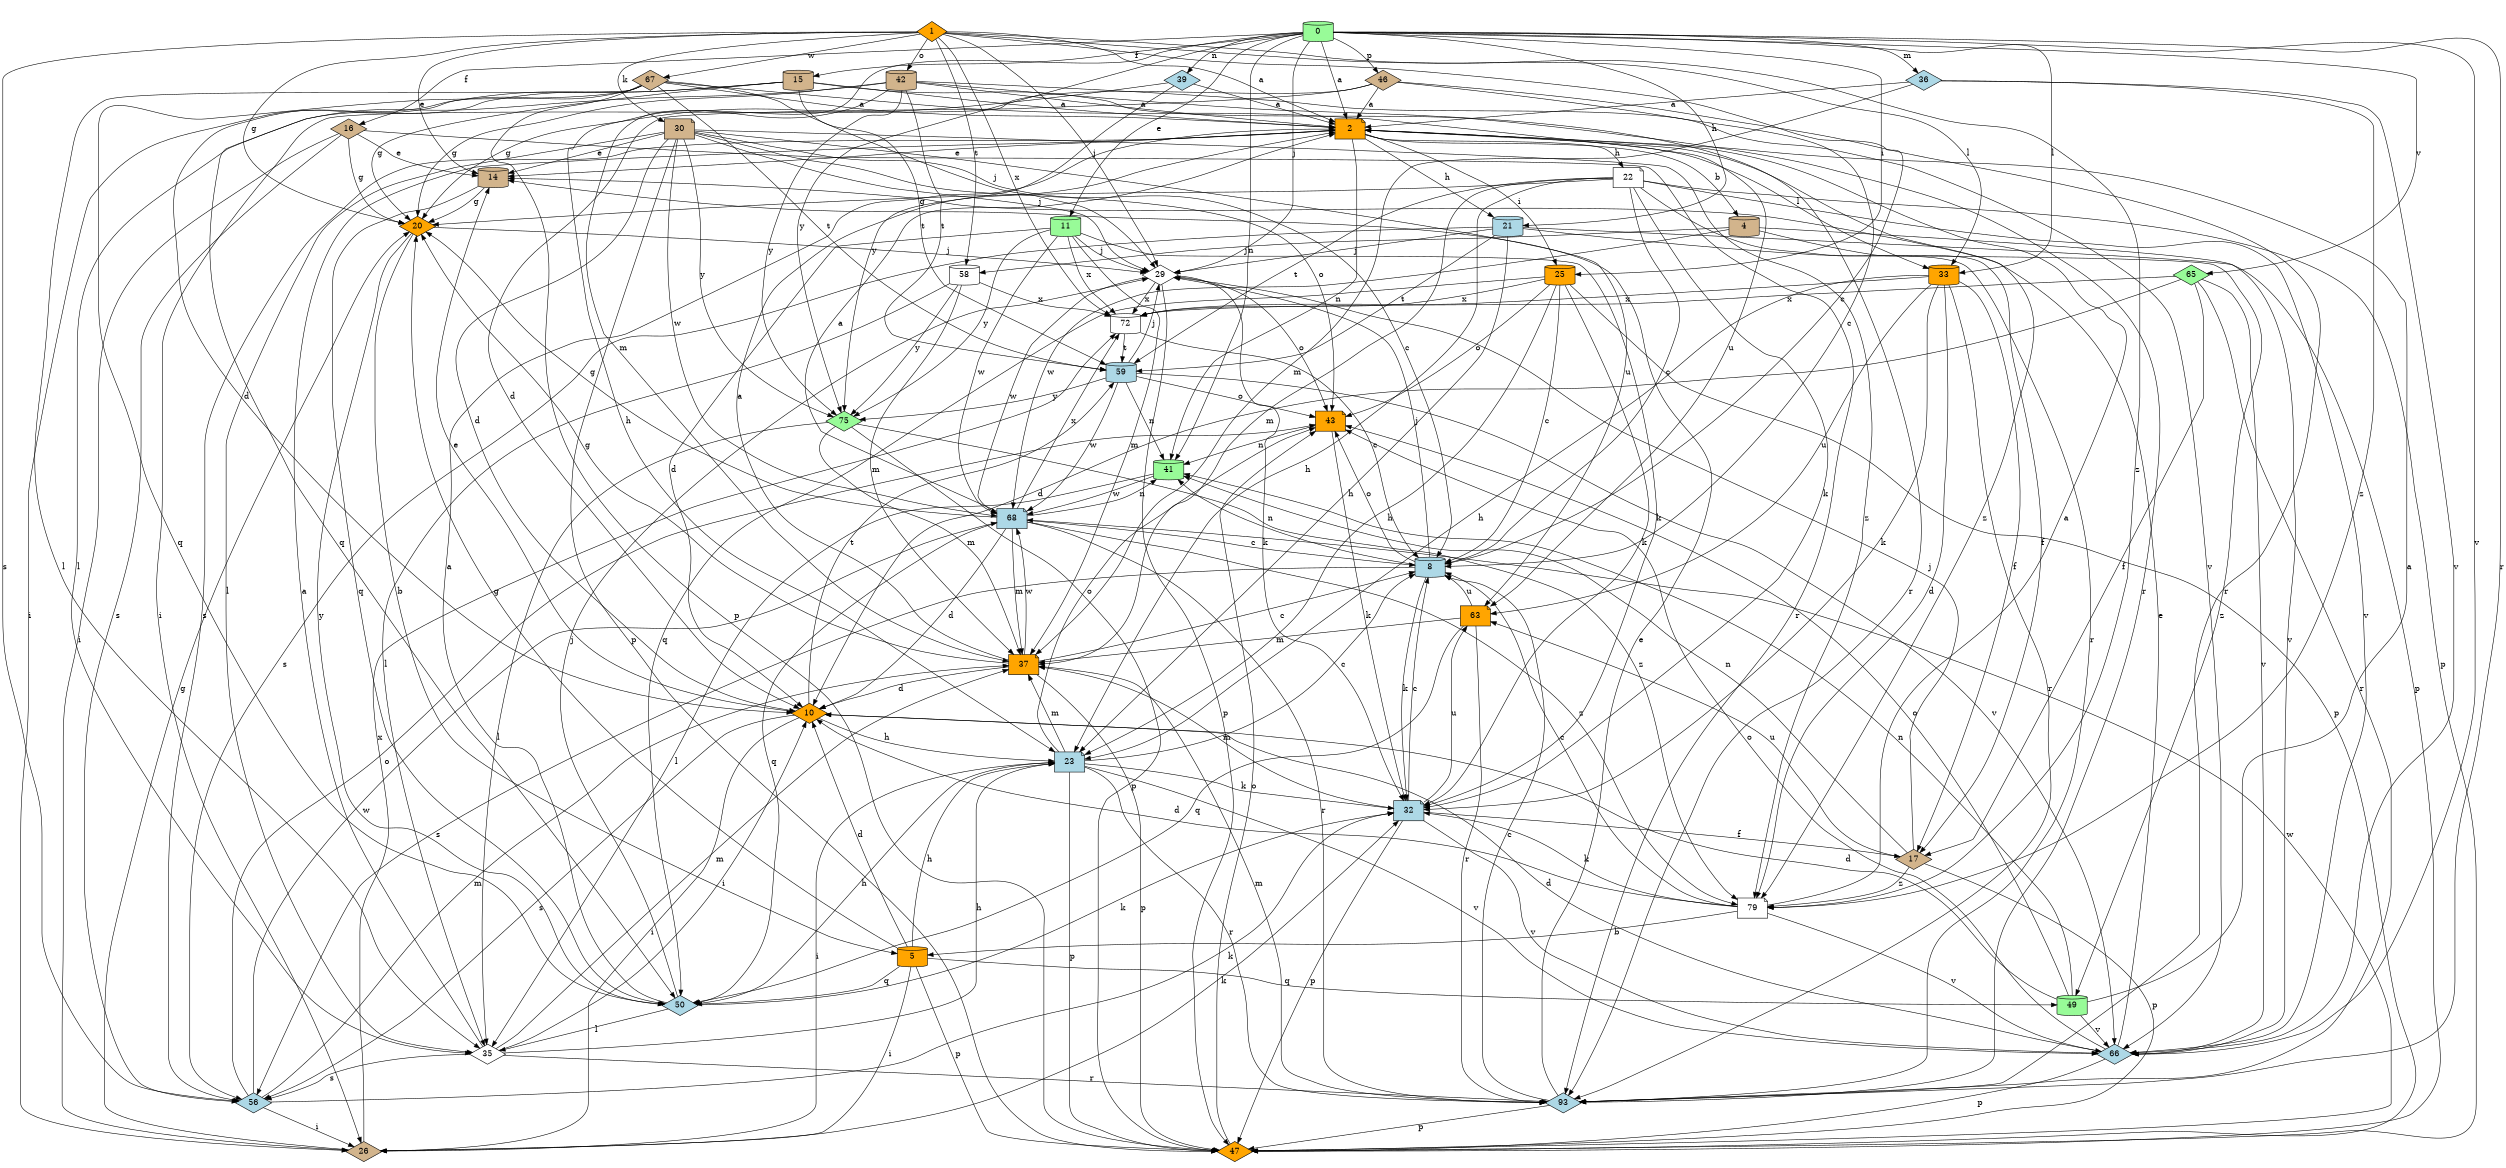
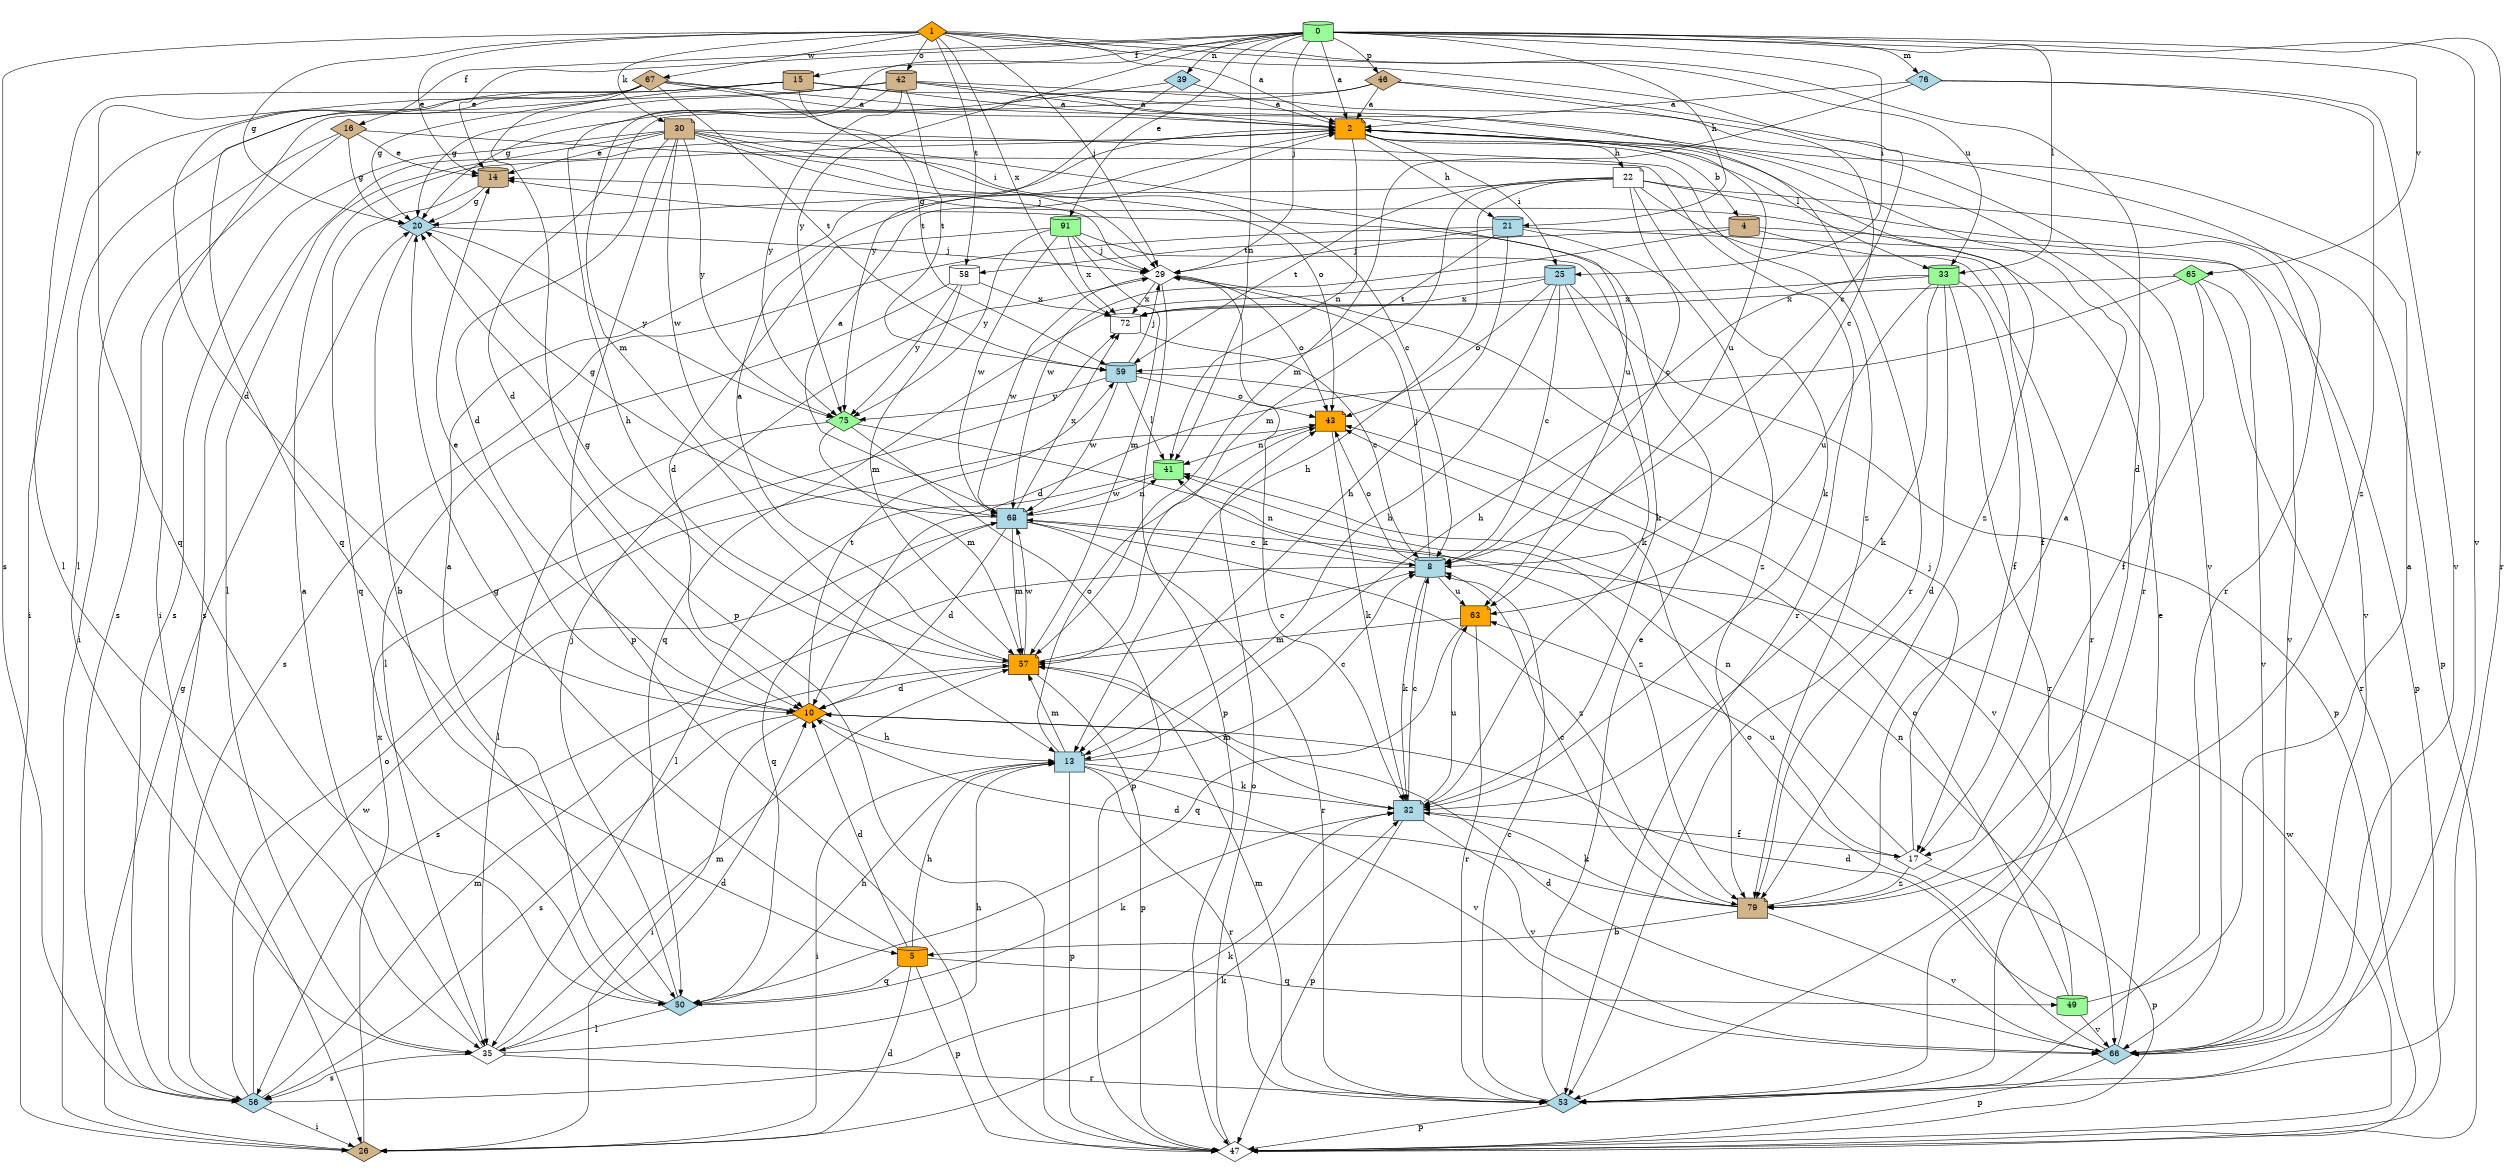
  strict digraph {
    node [fillcolor=lightblue shape=diamond style=filled]
    0 [fillcolor=palegreen shape=cylinder]
    2 [fillcolor=orange shape=note]
-   11 [fillcolor=palegreen shape=cylinder]
+   11 [fillcolor=palegreen shape=cylinder label=91]
    14 [fillcolor=tan shape=cylinder]
    15 [fillcolor=tan shape=cylinder]
    16 [fillcolor=tan]
    21 [shape=cylinder]
-   25 [fillcolor=orange shape=cylinder]
+   25 [shape=cylinder]
    29 [fillcolor=white]
-   33 [fillcolor=orange shape=cylinder]
-   36
-   37 [fillcolor=orange shape=note]
+   33 [fillcolor=palegreen shape=cylinder]
+   36 [label=76]
+   37 [fillcolor=orange shape=note label=57]
    39
    41 [fillcolor=palegreen shape=cylinder]
    46 [fillcolor=tan]
-   53 [label=93]
+   53
    65 [fillcolor=palegreen]
    66
    75 [fillcolor=palegreen]
    56
-   79 [fillcolor=white shape=note]
+   79 [fillcolor=tan shape=note]
    4 [fillcolor=tan shape=cylinder]
    22 [fillcolor=white shape=note]
    72 [fillcolor=white shape=cylinder]
    68 [shape=note]
    10 [fillcolor=orange]
    32 [shape=note]
-   20 [fillcolor=orange]
+   20
    50
    26 [fillcolor=tan]
    59 [shape=cylinder]
-   23 [shape=note]
-   47 [fillcolor=orange]
+   23 [shape=note label=13]
+   47 [fillcolor=white]
    8 [shape=cylinder]
    43 [fillcolor=orange shape=note]
-   17 [fillcolor=tan]
+   17 [fillcolor=white]
    63 [fillcolor=orange shape=note]
    35 [fillcolor=white]
    1 [fillcolor=orange]
    30 [fillcolor=tan shape=note]
    42 [fillcolor=tan shape=cylinder]
    58 [fillcolor=white shape=cylinder]
    67 [fillcolor=tan]
    5 [fillcolor=orange shape=cylinder]
    49 [fillcolor=palegreen shape=cylinder]
    0 -> 2 [label=a]
    0 -> 11 [label=e]
-   2 -> 14 [label=e]
+   0 -> 14 [label=e]
    0 -> 15 [label=f]
    0 -> 16 [label=f]
    0 -> 21 [label=h]
    0 -> 25 [label=i]
    0 -> 29 [label=j]
    0 -> 33 [label=l]
    0 -> 36 [label=m]
    0 -> 37 [label=m]
    0 -> 39 [label=n]
    0 -> 41 [label=n]
    0 -> 46 [label=p]
    0 -> 53 [label=r]
    0 -> 65 [label=v]
    0 -> 66 [label=v]
    0 -> 75 [label=y]
    2 -> 21 [label=h]
    2 -> 25 [label=i]
    2 -> 33 [label=l]
    2 -> 41 [label=n]
    2 -> 56 [label=s]
    2 -> 79 [label=z]
    2 -> 4 [label=b]
    2 -> 22 [label=h]
    11 -> 29 [label=j]
    11 -> 37 [label=m]
    11 -> 75 [label=y]
    11 -> 72 [label=x]
    11 -> 68 [label=w]
    11 -> 10 [label=d]
    11 -> 32 [label=k]
    14 -> 20 [label=g]
    14 -> 50 [label=q]
    15 -> 2 [label=a]
    15 -> 53 [label=r]
    15 -> 20 [label=g]
    15 -> 50 [label=q]
    15 -> 26 [label=i]
    15 -> 59 [label=t]
    16 -> 14 [label=e]
    16 -> 53 [label=r]
    16 -> 56 [label=s]
    16 -> 20 [label=g]
    16 -> 26 [label=i]
    21 -> 29 [label=j]
    21 -> 56 [label=s]
-   21 -> 49 [label=z]
+   21 -> 79 [label=z]
    21 -> 59 [label=t]
    21 -> 23 [label=h]
    21 -> 47 [label=p]
    25 -> 72 [label=x]
    25 -> 32 [label=k]
    25 -> 50 [label=q]
    25 -> 23 [label=h]
    25 -> 47 [label=p]
    25 -> 8 [label=c]
    25 -> 43 [label=o]
    29 -> 72 [label=x]
    29 -> 68 [label=w]
    29 -> 32 [label=k]
    29 -> 47 [label=p]
    29 -> 43 [label=o]
    33 -> 53 [label=r]
    33 -> 79 [label=d]
    33 -> 72 [label=x]
    33 -> 32 [label=k]
    33 -> 23 [label=h]
    33 -> 17 [label=f]
    33 -> 63 [label=u]
    36 -> 2 [label=a]
    36 -> 37 [label=m]
    36 -> 66 [label=v]
    36 -> 79 [label=z]
    37 -> 2 [label=a]
    37 -> 68 [label=w]
    37 -> 10 [label=d]
    37 -> 20 [label=g]
    37 -> 47 [label=p]
    37 -> 8 [label=c]
    39 -> 2 [label=a]
    39 -> 75 [label=y]
    39 -> 20 [label=g]
    41 -> 68 [label=w]
    41 -> 35 [label=l]
    46 -> 2 [label=a]
    46 -> 53 [label=r]
    46 -> 10 [label=d]
    46 -> 26 [label=i]
    46 -> 8 [label=c]
    53 -> 14 [label=e]
    53 -> 37 [label=m]
    53 -> 47 [label=p]
    53 -> 8 [label=c]
    65 -> 53 [label=r]
    65 -> 66 [label=v]
    65 -> 72 [label=x]
    65 -> 10 [label=d]
    65 -> 17 [label=f]
    66 -> 14 [label=e]
    66 -> 10 [label=d]
    66 -> 47 [label=p]
    66 -> 43 [label=o]
    75 -> 37 [label=m]
    75 -> 79 [label=z]
    75 -> 47 [label=p]
    75 -> 35 [label=l]
    56 -> 37 [label=m]
    56 -> 68 [label=w]
    56 -> 32 [label=k]
    56 -> 26 [label=i]
    56 -> 43 [label=o]
    79 -> 2 [label=a]
    79 -> 66 [label=v]
    79 -> 10 [label=d]
    79 -> 32 [label=k]
    79 -> 8 [label=c]
    79 -> 5 [label=b]
    4 -> 66 [label=v]
    4 -> 68 [label=w]
    4 -> 17 [label=f]
-   4 -> 58 [label=j]
+   4 -> 58 [label=t]
    22 -> 37 [label=m]
    22 -> 53 [label=r]
    22 -> 66 [label=v]
    22 -> 32 [label=k]
    22 -> 20 [label=g]
    22 -> 59 [label=t]
    22 -> 23 [label=h]
    22 -> 47 [label=p]
    22 -> 8 [label=c]
-   72 -> 59 [label=t]
    72 -> 8 [label=c]
    68 -> 2 [label=a]
    68 -> 37 [label=m]
    68 -> 41 [label=n]
    68 -> 53 [label=r]
    68 -> 79 [label=z]
    68 -> 72 [label=x]
    68 -> 10 [label=d]
    68 -> 20 [label=g]
    68 -> 50 [label=q]
    68 -> 8 [label=c]
    10 -> 14 [label=e]
    10 -> 56 [label=s]
    10 -> 26 [label=i]
    10 -> 59 [label=t]
    10 -> 23 [label=h]
    32 -> 37 [label=m]
    32 -> 66 [label=v]
    32 -> 47 [label=p]
    32 -> 8 [label=c]
    32 -> 17 [label=f]
    32 -> 63 [label=u]
    20 -> 29 [label=j]
-   20 -> 50 [label=y]
+   20 -> 75 [label=y]
    20 -> 5 [label=b]
    50 -> 2 [label=a]
    50 -> 29 [label=j]
    50 -> 32 [label=k]
    50 -> 23 [label=h]
    50 -> 35 [label=l]
    26 -> 72 [label=x]
    26 -> 32 [label=k]
    26 -> 20 [label=g]
    59 -> 29 [label=j]
-   59 -> 41 [label=n]
+   59 -> 41 [label=l]
    59 -> 66 [label=v]
    59 -> 75 [label=y]
    59 -> 68 [label=w]
    59 -> 43 [label=o]
    23 -> 37 [label=m]
    23 -> 53 [label=r]
    23 -> 66 [label=v]
    23 -> 32 [label=k]
    23 -> 26 [label=i]
    23 -> 47 [label=p]
    23 -> 8 [label=c]
    23 -> 43 [label=o]
    47 -> 68 [label=w]
    47 -> 43 [label=o]
    8 -> 29 [label=j]
    8 -> 41 [label=n]
    8 -> 56 [label=s]
    8 -> 32 [label=k]
    8 -> 43 [label=o]
-   63 -> 8 [label=u]
+   8 -> 63 [label=u]
    43 -> 41 [label=n]
    43 -> 32 [label=k]
    17 -> 29 [label=j]
    17 -> 41 [label=n]
    17 -> 79 [label=z]
    17 -> 47 [label=p]
    17 -> 63 [label=u]
    63 -> 37 [label=m]
    63 -> 53 [label=r]
    63 -> 50 [label=q]
    35 -> 2 [label=a]
    35 -> 37 [label=m]
    35 -> 53 [label=r]
    35 -> 56 [label=s]
-   35 -> 10 [label=i]
+   35 -> 10 [label=d]
    35 -> 23 [label=h]
    1 -> 2 [label=a]
    1 -> 14 [label=e]
    1 -> 29 [label=j]
-   1 -> 33 [label=l]
+   1 -> 33 [label=u]
    1 -> 56 [label=s]
-   1 -> 79 [label=z]
+   1 -> 79 [label=d]
    1 -> 72 [label=x]
    1 -> 20 [label=g]
    1 -> 8 [label=c]
    1 -> 30 [label=k]
    1 -> 42 [label=o]
    1 -> 58 [label=t]
    1 -> 67 [label=w]
    30 -> 14 [label=e]
    30 -> 29 [label=j]
    30 -> 75 [label=y]
+   30 -> 56 [label=s]
    30 -> 79 [label=z]
    30 -> 68 [label=w]
    30 -> 10 [label=d]
    30 -> 47 [label=p]
    30 -> 8 [label=c]
    30 -> 43 [label=o]
    30 -> 63 [label=u]
    30 -> 35 [label=l]
    42 -> 2 [label=a]
    42 -> 53 [label=r]
    42 -> 66 [label=v]
    42 -> 75 [label=y]
    42 -> 20 [label=g]
    42 -> 59 [label=t]
    42 -> 23 [label=h]
    42 -> 35 [label=l]
    58 -> 37 [label=m]
    58 -> 75 [label=y]
    58 -> 72 [label=x]
    58 -> 35 [label=l]
    67 -> 2 [label=a]
-   67 -> 29 [label=j]
+   67 -> 29 [label=i]
    67 -> 10 [label=d]
    67 -> 50 [label=q]
    67 -> 59 [label=t]
    67 -> 47 [label=p]
    67 -> 63 [label=u]
    67 -> 35 [label=l]
    5 -> 10 [label=d]
    5 -> 20 [label=g]
    5 -> 50 [label=q]
-   5 -> 26 [label=i]
+   5 -> 26 [label=d]
    5 -> 23 [label=h]
    5 -> 47 [label=p]
    5 -> 49 [label=q]
    49 -> 2 [label=a]
    49 -> 41 [label=n]
    49 -> 66 [label=v]
    49 -> 10 [label=d]
    49 -> 43 [label=o]
  }
